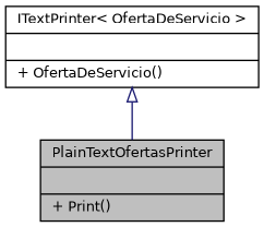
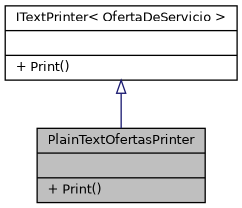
  digraph {
    node [color=black fontname=Helvetica fontsize=10 shape=record style=filled]
    n1 [fillcolor=grey75 fontcolor=black height=0.2 label="{PlainTextOfertasPrinter\n||+ Print()\l}" width=0.4]
-   n2 [fillcolor=white height=0.2 label="{ITextPrinter\< OfertaDeServicio \>\n||+ OfertaDeServicio()\l}" width=0.4]
+   n2 [fillcolor=white height=0.2 label="{ITextPrinter\< OfertaDeServicio \>\n||+ Print()\l}" width=0.4]
    n2 -> n1 [arrowtail=onormal color=midnightblue dir=back fontname=Helvetica fontsize=10 labelfontname=Helvetica labelfontsize=10 style=solid]
  }
